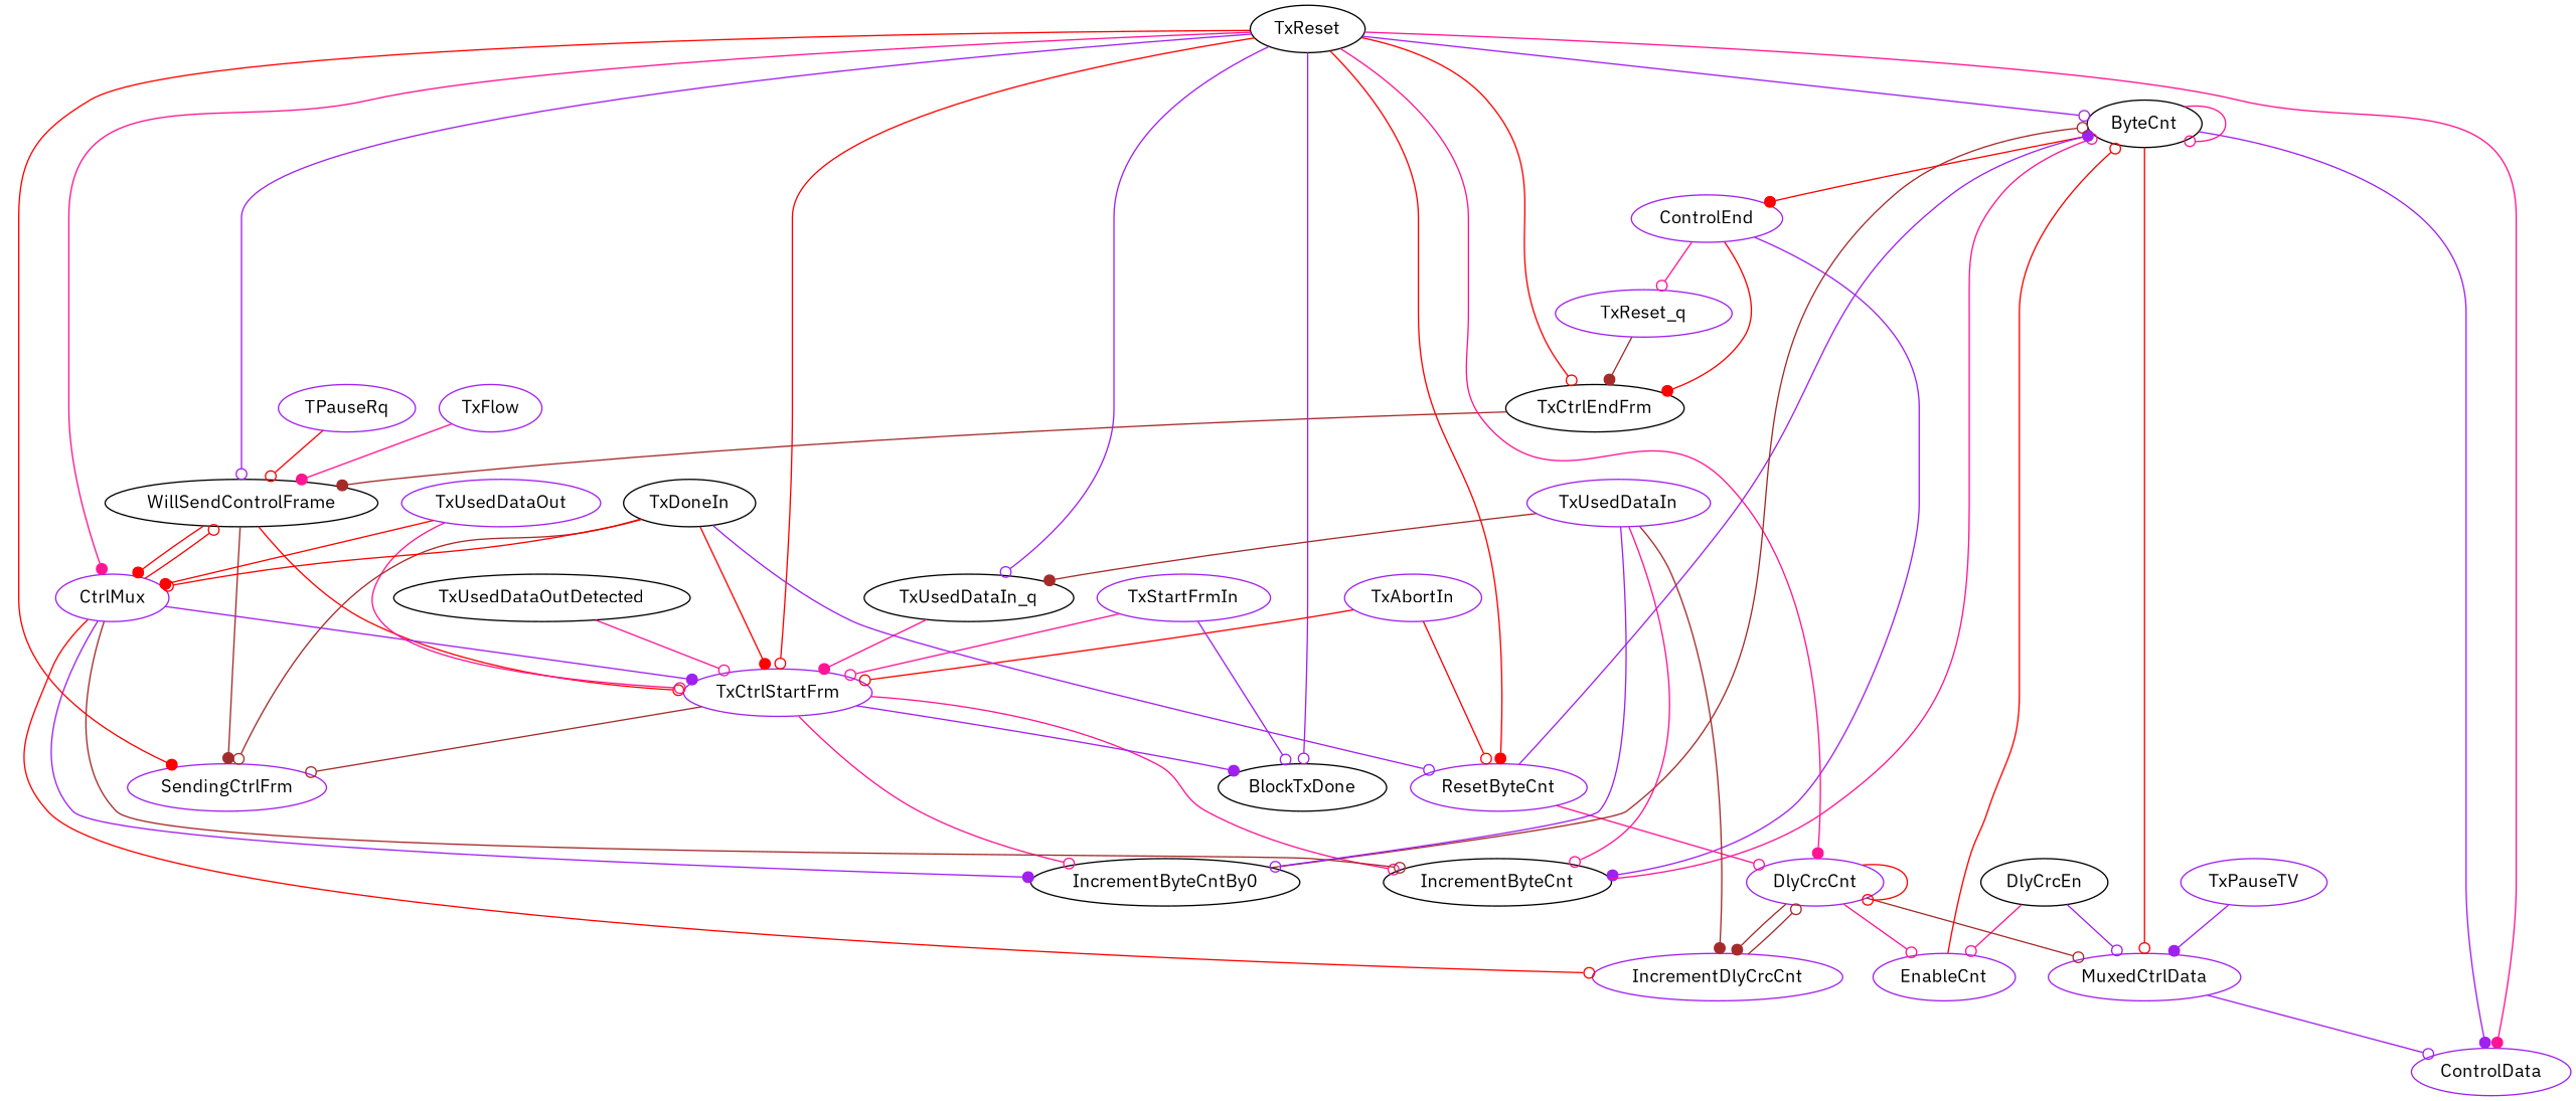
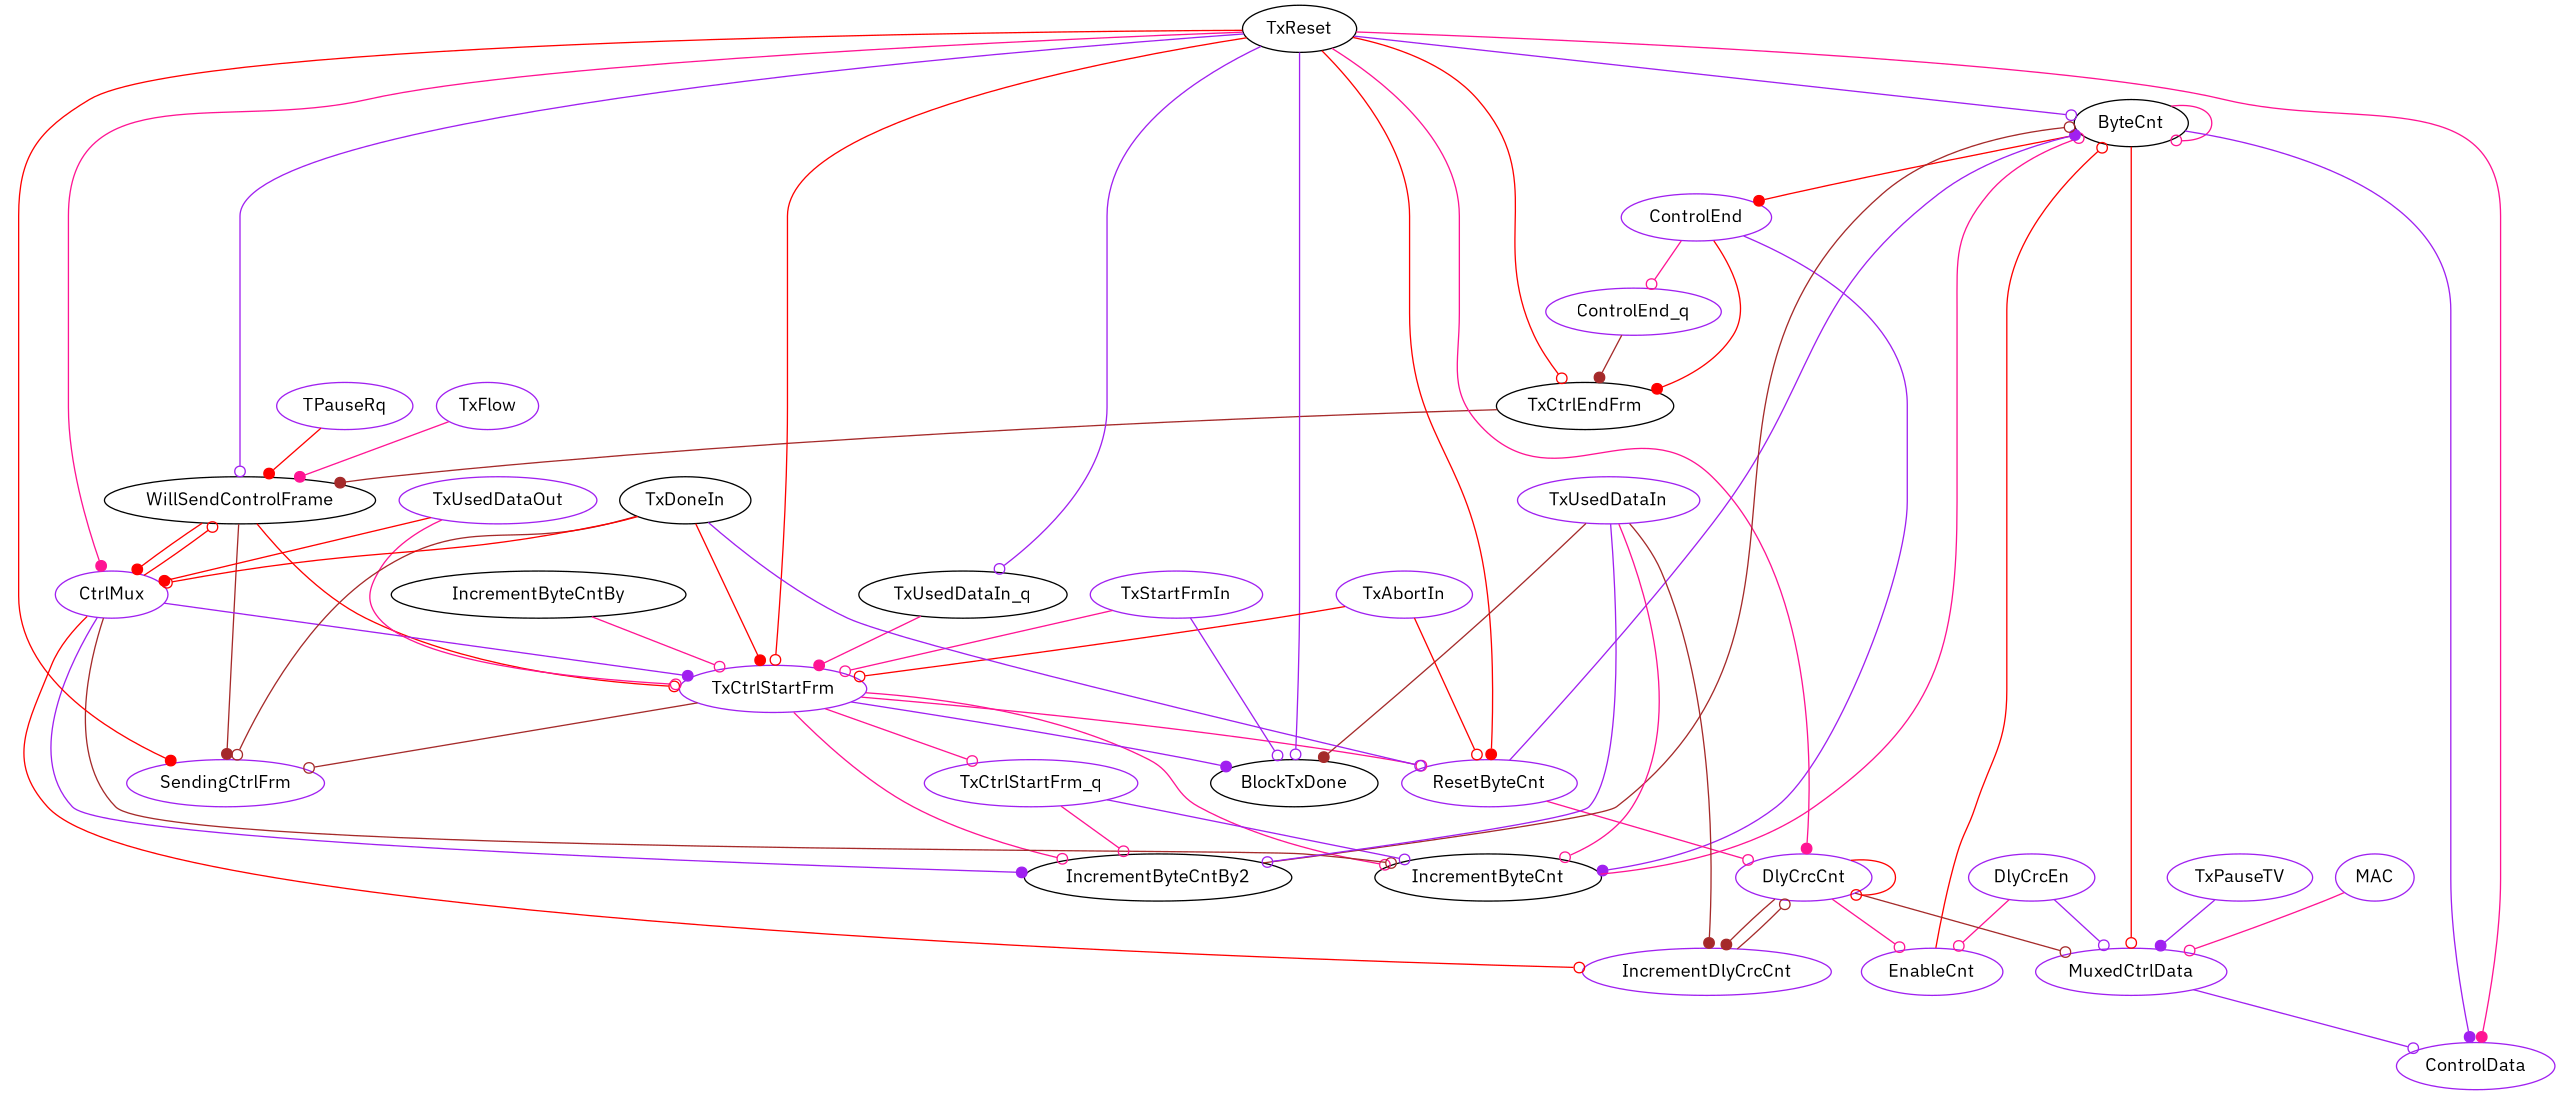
  digraph {
    fontname="IBM Plex Sans"
    node [color=purple fontname="IBM Plex Sans"]
    edge [arrowhead=odot color=deeppink fontname="IBM Plex Sans" weight=1.0]
    ByteCnt [color=black]
    EnableCnt
    MuxedCtrlData
    ControlEnd
    ControlData
    IncrementByteCnt [color=black]
-   ControlEnd_q [label=TxReset_q]
+   ControlEnd_q
    TxCtrlEndFrm [color=black]
-   DlyCrcEn [color=black]
+   DlyCrcEn
    WillSendControlFrame [color=black]
    SendingCtrlFrm
    TxCtrlStartFrm
    CtrlMux
    TxReset [color=black]
    ResetByteCnt
    DlyCrcCnt
    TxUsedDataIn_q [color=black]
    BlockTxDone [color=black]
-   IncrementByteCntBy2 [color=black label=IncrementByteCntBy0]
+   TxCtrlStartFrm_q
+   IncrementByteCntBy2 [color=black]
    IncrementDlyCrcCnt
-   TxUsedDataOutDetected [color=black]
+   TxUsedDataOutDetected [color=black label=IncrementByteCntBy]
    TxUsedDataOut
    TxUsedDataIn
    TxAbortIn
    TPauseRq
    TxFlow
    TxStartFrmIn
    TxDoneIn [color=black]
+   MAC
    TxPauseTV
    ByteCnt -> ByteCnt [weight=2.0]
    ByteCnt -> MuxedCtrlData [color=red weight=20.0]
    ByteCnt -> ControlEnd [arrowhead=dot color=red]
    ByteCnt -> ControlData [arrowhead=dot color=purple]
    EnableCnt -> ByteCnt [color=red weight=3.0]
    MuxedCtrlData -> ControlData [color=purple]
    ControlEnd -> IncrementByteCnt [arrowhead=dot color=purple]
    ControlEnd -> ControlEnd_q
    ControlEnd -> TxCtrlEndFrm [arrowhead=dot color=red weight=2.0]
    IncrementByteCnt -> ByteCnt
    ControlEnd_q -> TxCtrlEndFrm [arrowhead=dot color=brown weight=2.0]
    TxCtrlEndFrm -> WillSendControlFrame [arrowhead=dot color=brown weight=2.0]
    DlyCrcEn -> EnableCnt
    DlyCrcEn -> MuxedCtrlData [color=purple weight=4.0]
    WillSendControlFrame -> SendingCtrlFrm [arrowhead=dot color=brown weight=2.0]
    WillSendControlFrame -> TxCtrlStartFrm [color=red]
    WillSendControlFrame -> CtrlMux [arrowhead=dot color=red weight=2.0]
    TxCtrlStartFrm -> IncrementByteCnt
    TxCtrlStartFrm -> SendingCtrlFrm [color=brown weight=2.0]
+   TxCtrlStartFrm -> ResetByteCnt
    TxCtrlStartFrm -> BlockTxDone [arrowhead=dot color=purple weight=2.0]
+   TxCtrlStartFrm -> TxCtrlStartFrm_q
    TxCtrlStartFrm -> IncrementByteCntBy2
    CtrlMux -> IncrementByteCnt [color=brown]
    CtrlMux -> WillSendControlFrame [color=red weight=2.0]
    CtrlMux -> TxCtrlStartFrm [arrowhead=dot color=purple weight=2.0]
    CtrlMux -> IncrementByteCntBy2 [arrowhead=dot color=purple]
    CtrlMux -> IncrementDlyCrcCnt [color=red]
    TxReset -> ByteCnt [color=purple weight=4.0]
    TxReset -> ControlData [arrowhead=dot weight=2.0]
    TxReset -> TxCtrlEndFrm [color=red weight=3.0]
    TxReset -> WillSendControlFrame [color=purple weight=3.0]
    TxReset -> SendingCtrlFrm [arrowhead=dot color=red weight=3.0]
    TxReset -> TxCtrlStartFrm [color=red weight=3.0]
    TxReset -> CtrlMux [arrowhead=dot weight=3.0]
    TxReset -> ResetByteCnt [arrowhead=dot color=red]
    TxReset -> DlyCrcCnt [arrowhead=dot weight=3.0]
    TxReset -> TxUsedDataIn_q [color=purple weight=2.0]
    TxReset -> BlockTxDone [color=purple weight=3.0]
    ResetByteCnt -> ByteCnt [arrowhead=dot color=purple weight=3.0]
    ResetByteCnt -> DlyCrcCnt [weight=2.0]
    DlyCrcCnt -> EnableCnt
    DlyCrcCnt -> MuxedCtrlData [color=brown weight=2.0]
    DlyCrcCnt -> DlyCrcCnt [color=red]
    DlyCrcCnt -> IncrementDlyCrcCnt [arrowhead=dot color=brown]
    TxUsedDataIn_q -> TxCtrlStartFrm [arrowhead=dot weight=2.0]
+   TxCtrlStartFrm_q -> IncrementByteCnt [color=purple]
+   TxCtrlStartFrm_q -> IncrementByteCntBy2
    IncrementByteCntBy2 -> ByteCnt [color=brown weight=2.0]
    IncrementDlyCrcCnt -> DlyCrcCnt [color=brown]
    TxUsedDataOutDetected -> TxCtrlStartFrm
    TxUsedDataOut -> TxCtrlStartFrm
    TxUsedDataOut -> CtrlMux [arrowhead=dot color=red weight=2.0]
    TxUsedDataIn -> IncrementByteCnt
-   TxUsedDataIn -> TxUsedDataIn_q [arrowhead=dot color=brown]
+   TxUsedDataIn -> BlockTxDone [arrowhead=dot color=brown]
    TxUsedDataIn -> IncrementByteCntBy2 [color=purple]
    TxUsedDataIn -> IncrementDlyCrcCnt [arrowhead=dot color=brown]
    TxAbortIn -> TxCtrlStartFrm [color=red]
    TxAbortIn -> ResetByteCnt [color=red]
-   TPauseRq -> WillSendControlFrame [color=red]
+   TPauseRq -> WillSendControlFrame [arrowhead=dot color=red]
    TxFlow -> WillSendControlFrame [arrowhead=dot]
    TxStartFrmIn -> TxCtrlStartFrm
    TxStartFrmIn -> BlockTxDone [color=purple]
    TxDoneIn -> SendingCtrlFrm [color=brown]
    TxDoneIn -> TxCtrlStartFrm [arrowhead=dot color=red]
    TxDoneIn -> CtrlMux [color=red]
    TxDoneIn -> ResetByteCnt [color=purple]
+   MAC -> MuxedCtrlData [weight=6.0]
    TxPauseTV -> MuxedCtrlData [arrowhead=dot color=purple weight=2.0]
  }
